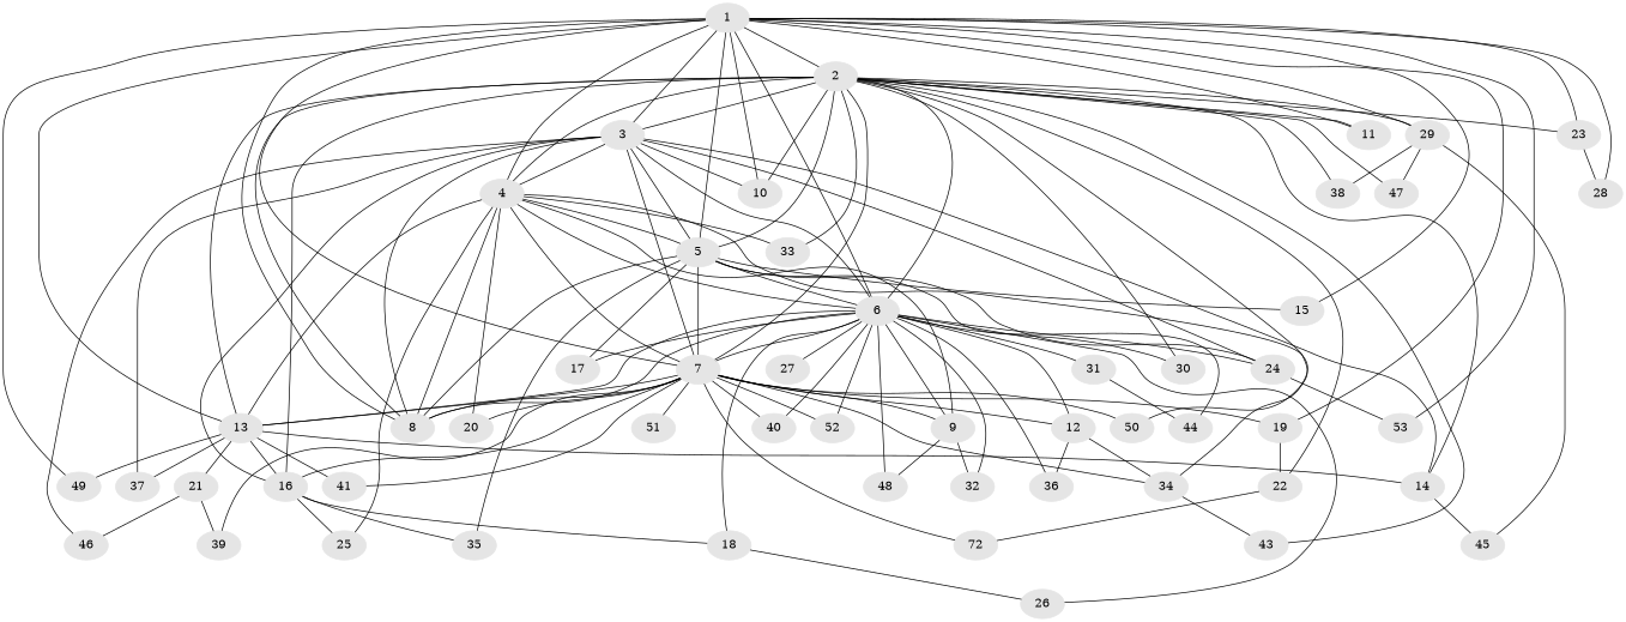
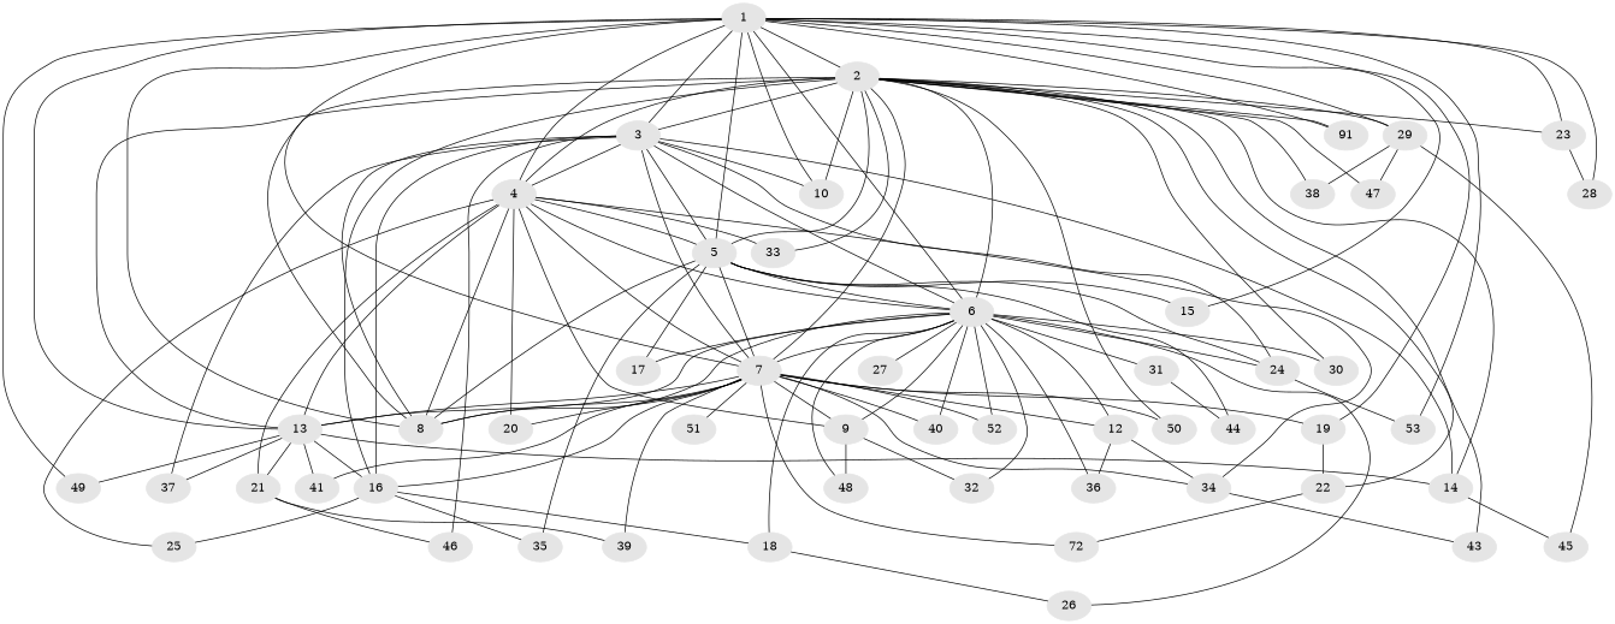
  graph {
    node [color=gray90 style=filled]
    edge [weight=1.0]
    1
    2
    3
    4
    5
    6
    7
    8
    10
-   11
+   11 [label=91]
    13
    15
    19
    23
    28
    29
    49
    53
    14
    16
    22
    30
    33
    38
    43
    47
    50
    24
    37
    46
    9
    20
    21
    25
    34
    17
    35
    44
    12
    18
    26
    27
    31
    32
    36
    40
    48
    52
    39
    41
    n51 [label=72]
    51
    45
    1 -- 2 [weight=3.0]
    1 -- 3 [weight=2.0]
    1 -- 4 [weight=3.0]
    1 -- 5 [weight=2.0]
    1 -- 6
    1 -- 7
    1 -- 8 [weight=2.0]
    1 -- 10
    1 -- 11
    1 -- 13
    1 -- 15
    1 -- 19
    1 -- 23
    1 -- 28
    1 -- 29
    1 -- 49
    1 -- 53
    2 -- 3 [weight=4.0]
    2 -- 4 [weight=3.0]
    2 -- 5 [weight=2.0]
    2 -- 6 [weight=2.0]
    2 -- 7 [weight=2.0]
    2 -- 8 [weight=2.0]
    2 -- 10
    2 -- 11
    2 -- 13
    2 -- 23
    2 -- 29
    2 -- 14
    2 -- 16 [weight=3.0]
    2 -- 22
    2 -- 30
    2 -- 33
    2 -- 38
    2 -- 43
    2 -- 47
    2 -- 50
    3 -- 4 [weight=4.0]
    3 -- 5 [weight=2.0]
    3 -- 6 [weight=3.0]
    3 -- 7 [weight=2.0]
    3 -- 8 [weight=2.0]
    3 -- 10
    3 -- 14 [weight=2.0]
    3 -- 16 [weight=7.0]
    3 -- 24 [weight=2.0]
    3 -- 37
    3 -- 46
    4 -- 5 [weight=2.0]
    4 -- 6
    4 -- 7 [weight=4.0]
    4 -- 8 [weight=13.0]
    4 -- 13
    4 -- 33
    4 -- 9
    4 -- 20
+   4 -- 21
    4 -- 25
    4 -- 34
    5 -- 6
    5 -- 7
    5 -- 8
    5 -- 15
    5 -- 24
    5 -- 17
    5 -- 35
    5 -- 44
    6 -- 7
    6 -- 8
    6 -- 13 [weight=2.0]
    6 -- 30
    6 -- 24
    6 -- 9
    6 -- 17
    6 -- 12
    6 -- 18
    6 -- 26
    6 -- 27
    6 -- 31
    6 -- 32
    6 -- 36
    6 -- 40
    6 -- 48
    6 -- 52
    7 -- 8 [weight=2.0]
    7 -- 13
    7 -- 19
    7 -- 16
    7 -- 50
    7 -- 9
    7 -- 20
    7 -- 34
    7 -- 12
    7 -- 40
    7 -- 52
    7 -- 39
    7 -- 41
    7 -- n51
    7 -- 51
    13 -- 49
    13 -- 14 [weight=4.0]
    13 -- 16
    13 -- 37
    13 -- 21
    13 -- 41
    19 -- 22
    23 -- 28
    29 -- 38
    29 -- 47
    29 -- 45
    14 -- 45
    16 -- 25
    16 -- 35
    16 -- 18
    22 -- n51
    24 -- 53
    9 -- 32
    9 -- 48
    21 -- 46
    21 -- 39
    34 -- 43
    12 -- 34
    12 -- 36
    18 -- 26
    31 -- 44
  }
